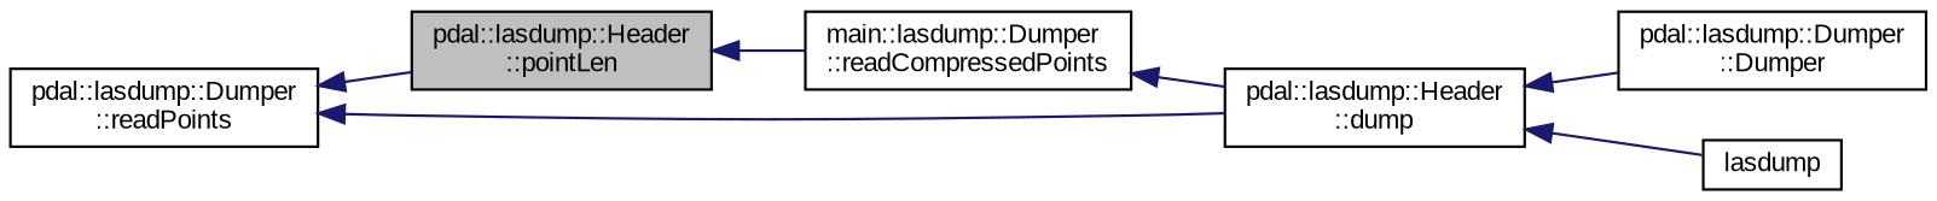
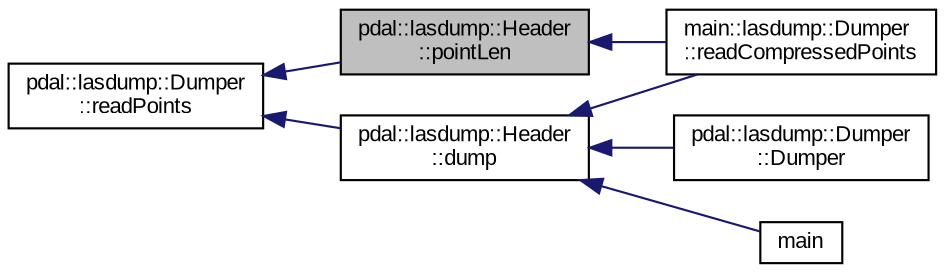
  digraph {
    fontname="Liberation Sans"
    rankdir=LR
    node [color=black fillcolor=white fontname="Liberation Sans" fontsize=10 shape=record style=filled]
    edge [color=midnightblue dir=back fontname="Liberation Sans" fontsize=10 labelfontname=Helvetica labelfontsize=10 style=solid]
    n1 [fillcolor=grey75 fontcolor=black height=0.2 label="pdal::lasdump::Header\l::pointLen" width=0.4]
    n2 [height=0.2 label="main::lasdump::Dumper\l::readCompressedPoints" width=0.4]
    n3 [height=0.2 label="pdal::lasdump::Header\l::dump" width=0.4]
    n4 [height=0.2 label="pdal::lasdump::Dumper\l::readPoints" width=0.4]
    n5 [height=0.2 label="pdal::lasdump::Dumper\l::Dumper" width=0.4]
-   n6 [height=0.2 label=lasdump width=0.4]
+   n6 [height=0.2 label=main width=0.4]
    n1 -> n2
-   n2 -> n3
+   n3 -> n2
    n3 -> n5
    n3 -> n6
    n4 -> n1
    n4 -> n3
  }
